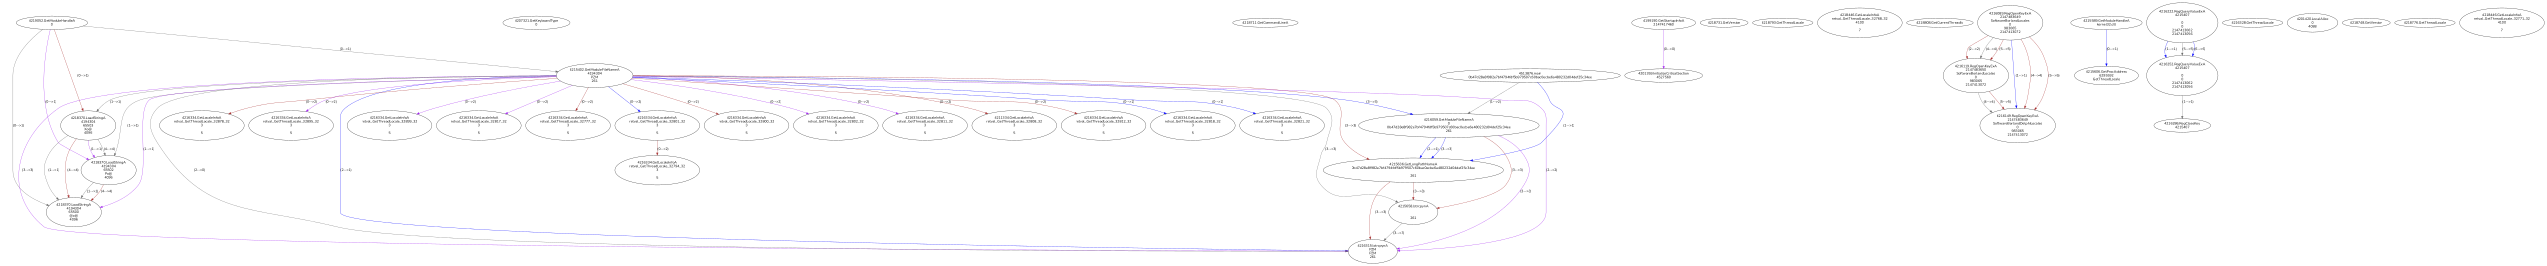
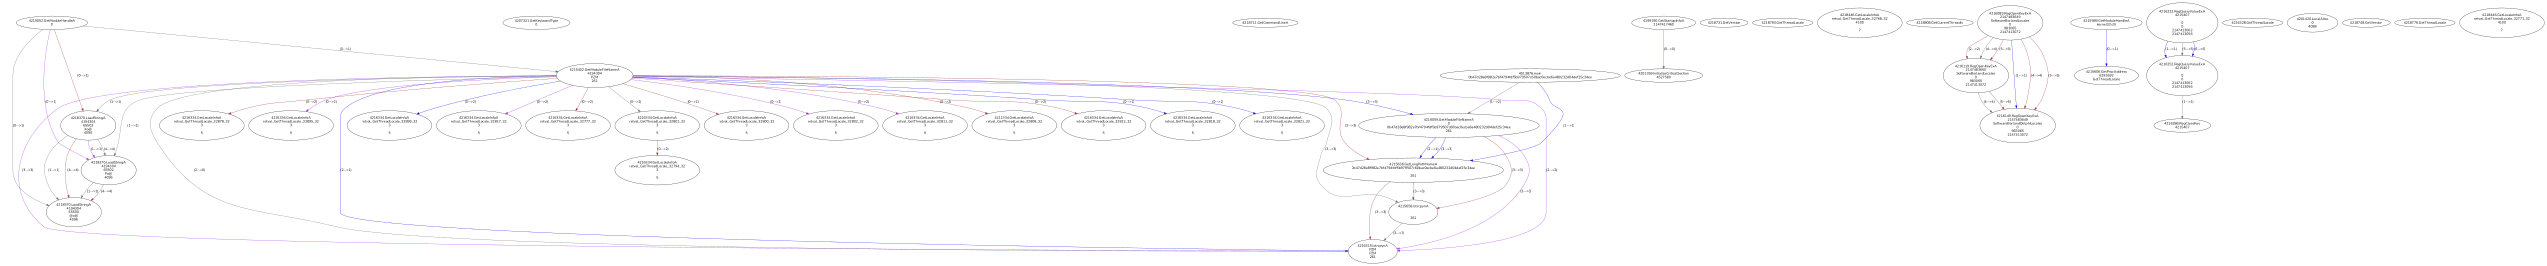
  digraph {
    fontname=Nunito
    node [fontname=Nunito]
    edge [color=brown fontname=Nunito]
    n1 [label="4513876.main\n0b47d28e8f982e7bf4794fdf5b979507c60bac0ecbe6a480232d04def25c34ee"]
    n2 [label="4216059.GetModuleFileNameA\n0\n0b47d28e8f982e7bf4794fdf5b979507c60bac0ecbe6a480232d04def25c34ee\n261"]
    n3 [label="4215636.GetLongPathNameA\n0b47d28e8f982e7bf4794fdf5b979507c60bac0ecbe6a480232d04def25c34ee\n\n261"]
    n4 [label="4215658.lstrcpynA\n\n\n261"]
    n5 [label="4216315.lstrcpynA\nPZM\nPZM\n261"]
    n6 [label="4219052.GetModuleHandleA\n0"]
    n7 [label="4215402.GetModuleFileNameA\n4194304\nPZM\n261"]
    n8 [label="4218370.LoadStringA\n4194304\n65503\nXo@\n4096"]
    n9 [label="4218370.LoadStringA\n4194304\n65502\nPo@\n4096"]
    n10 [label="4218370.LoadStringA\n4194304\n65500\n@o@\n4096"]
    n11 [label="4216334.GetLocaleInfoA\nretval_GetThreadLocale_32878_32\n3\n\n5"]
    n12 [label="4216334.GetLocaleInfoA\nretval_GetThreadLocale_32895_32\n3\n\n5"]
    n13 [label="4216334.GetLocaleInfoA\nretval_GetThreadLocale_32899_32\n3\n\n5"]
    n14 [label="4216334.GetLocaleInfoA\nretval_GetThreadLocale_32817_32\n3\n\n5"]
    n15 [label="4216334.GetLocaleInfoA\nretval_GetThreadLocale_32777_32\n3\n\n5"]
    n16 [label="4216334.GetLocaleInfoA\nretval_GetThreadLocale_32801_32\n3\n\n5"]
    n17 [label="4216334.GetLocaleInfoA\nretval_GetThreadLocale_32800_32\n3\n\n5"]
    n18 [label="4216334.GetLocaleInfoA\nretval_GetThreadLocale_32802_32\n3\n\n5"]
    n19 [label="4216334.GetLocaleInfoA\nretval_GetThreadLocale_32811_32\n3\n\n5"]
    n20 [label="4211334.GetLocaleInfoA\nretval_GetThreadLocale_32808_32\n3\n\n5"]
    n21 [label="4216334.GetLocaleInfoA\nretval_GetThreadLocale_32812_32\n3\n\n5"]
    n22 [label="4216334.GetLocaleInfoA\nretval_GetThreadLocale_32818_32\n3\n\n5"]
    n23 [label="4216334.GetLocaleInfoA\nretval_GetThreadLocale_32821_32\n3\n\n5"]
    n24 [label="4207321.GetKeyboardType\n0"]
    n25 [label="4218711.GetCommandLineA\n"]
    n26 [label="4199190.GetStartupInfoA\n2147417460"]
    n27 [label="4201359.InitializeCriticalSection\n4527560"]
    n28 [label="4218731.GetVersion\n"]
    n29 [label="4218793.GetThreadLocale\n"]
    n30 [label="4218446.GetLocaleInfoA\nretval_GetThreadLocale_32768_32\n4100\n\n7"]
    n31 [label="4218808.GetCurrentThreadId\n"]
    n32 [label="4216334.GetLocaleInfoA\nretval_GetThreadLocale_32794_32\n3\n\n5"]
    n33 [label="4216089.RegOpenKeyExA\n2147483649\nSoftware\Borland\Locales\n0\n983065\n2147413072"]
    n34 [label="4216119.RegOpenKeyExA\n2147483650\nSoftware\Borland\Locales\n0\n983065\n2147413072"]
    n35 [label="4216149.RegOpenKeyExA\n2147483649\nSoftware\Borland\Delphi\Locales\n0\n983065\n2147413072"]
    n36 [label="4215589.GetModuleHandleA\nkernel32.dll"]
    n37 [label="4215606.GetProcAddress\n6295592\nGetThreadLocale"]
    n38 [label="4216222.RegQueryValueExA\n4215407\n\n0\n0\n2147413062\n2147413056"]
    n39 [label="4216252.RegQueryValueExA\n4215407\n\n0\n0\n2147413062\n2147413056"]
    n40 [label="4216286.RegCloseKey\n4215407"]
    n41 [label="4216328.GetThreadLocale\n"]
    n42 [label="4201420.LocalAlloc\n0\n4088"]
    n43 [label="4218748.GetVersion\n"]
    n44 [label="4218776.GetThreadLocale\n"]
    n45 [label="4218446.GetLocaleInfoA\nretval_GetThreadLocale_32771_32\n4100\n\n7"]
    n1 -> n2 [color=gray40 label="(1-->2)"]
    n1 -> n3 [color=blue label="(1-->1)"]
    n2 -> n3 [color=blue label="(2-->1)"]
    n2 -> n3 [color=blue label="(3-->3)"]
    n2 -> n4 [label="(3-->3)"]
    n2 -> n5 [color=purple label="(3-->3)"]
    n3 -> n4 [label="(3-->3)"]
    n3 -> n5 [label="(3-->3)"]
    n4 -> n5 [color=gray40 label="(3-->3)"]
    n6 -> n7 [color=gray40 label="(0-->1)"]
    n6 -> n8 [label="(0-->1)"]
    n6 -> n9 [color=purple label="(0-->1)"]
    n6 -> n10 [color=gray40 label="(0-->1)"]
    n7 -> n2 [color=blue label="(3-->3)"]
    n7 -> n3 [label="(3-->3)"]
    n7 -> n4 [color=gray40 label="(3-->3)"]
    n7 -> n5 [color=blue label="(2-->1)"]
    n7 -> n5 [color=purple label="(2-->2)"]
    n7 -> n5 [color=purple label="(3-->3)"]
    n7 -> n5 [color=gray40 label="(2-->0)"]
    n7 -> n8 [color=gray40 label="(1-->1)"]
    n7 -> n9 [color=gray40 label="(1-->1)"]
-   n7 -> n10 [color=purple label="(1-->1)"]
    n7 -> n11 [label="(0-->2)"]
    n7 -> n12 [color=purple label="(0-->2)"]
-   n7 -> n13 [color=purple label="(0-->2)"]
+   n7 -> n13 [color=blue label="(0-->2)"]
    n7 -> n14 [color=purple label="(0-->2)"]
    n7 -> n15 [label="(0-->2)"]
-   n7 -> n16 [color=blue label="(0-->2)"]
+   n7 -> n16 [color=gray40 label="(0-->2)"]
    n7 -> n17 [label="(0-->2)"]
    n7 -> n18 [color=purple label="(0-->2)"]
    n7 -> n19 [color=purple label="(0-->2)"]
    n7 -> n20 [label="(0-->2)"]
    n7 -> n21 [label="(0-->2)"]
    n7 -> n22 [color=blue label="(0-->2)"]
    n7 -> n23 [color=blue label="(0-->2)"]
    n8 -> n9 [color=purple label="(1-->1)"]
    n8 -> n9 [color=gray40 label="(4-->4)"]
    n8 -> n10 [color=gray40 label="(1-->1)"]
    n8 -> n10 [label="(4-->4)"]
    n9 -> n10 [color=gray40 label="(1-->1)"]
    n9 -> n10 [label="(4-->4)"]
    n16 -> n32 [label="(0-->2)"]
    n26 -> n27 [color=purple label="(0-->0)"]
    n33 -> n34 [label="(2-->2)"]
    n33 -> n34 [color=gray40 label="(4-->4)"]
    n33 -> n34 [label="(5-->5)"]
    n33 -> n35 [color=blue label="(1-->1)"]
    n33 -> n35 [label="(4-->4)"]
    n33 -> n35 [label="(5-->5)"]
    n34 -> n35 [color=gray40 label="(4-->4)"]
    n34 -> n35 [label="(5-->5)"]
    n36 -> n37 [color=blue label="(0-->1)"]
    n38 -> n39 [color=blue label="(1-->1)"]
    n38 -> n39 [color=gray40 label="(5-->5)"]
    n38 -> n39 [color=blue label="(6-->6)"]
    n39 -> n40 [color=gray40 label="(1-->1)"]
  }
